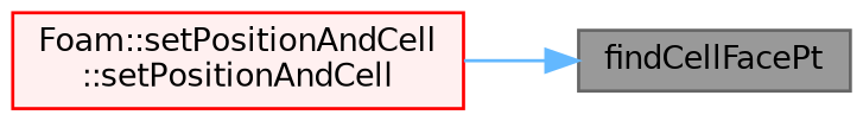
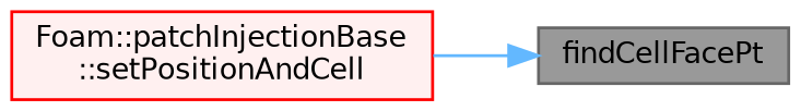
  digraph {
    rankdir=RL
    node [fontname=Helvetica fontsize=10 shape=box style=filled]
    n1 [color=gray40 fillcolor=grey60 fontcolor=black height=0.2 label=findCellFacePt width=0.4]
-   n2 [color=red fillcolor="#FFF0F0" height=0.2 label="Foam::setPositionAndCell\l::setPositionAndCell" width=0.4]
+   n2 [color=red fillcolor="#FFF0F0" height=0.2 label="Foam::patchInjectionBase\l::setPositionAndCell" width=0.4]
    n1 -> n2 [color=steelblue1 dir=back fontname=Helvetica fontsize=10 labelfontname=Helvetica labelfontsize=10 style=solid]
  }
